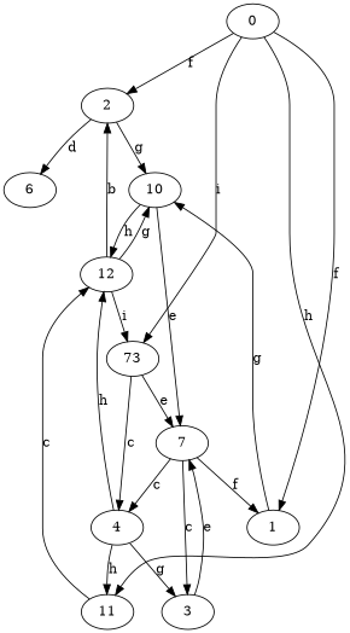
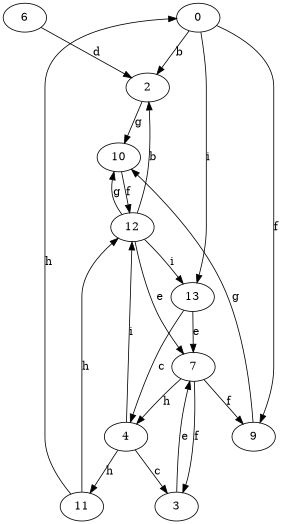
  strict digraph {
    0
    2
-   9 [label=1]
+   9
    11
-   13 [label=73]
+   13
    6
    10
    12
    7
    4
    3
-   0 -> 2 [label=f]
+   0 -> 2 [label=b]
    0 -> 9 [label=f]
-   0 -> 11 [label=h]
+   11 -> 0 [label=h]
    0 -> 13 [label=i]
-   2 -> 6 [label=d]
+   6 -> 2 [label=d]
    2 -> 10 [label=g]
    9 -> 10 [label=g]
-   11 -> 12 [label=c]
+   11 -> 12 [label=h]
    13 -> 7 [label=e]
    13 -> 4 [label=c]
-   10 -> 12 [label=h]
+   10 -> 12 [label=f]
    12 -> 2 [label=b]
    12 -> 13 [label=i]
    12 -> 10 [label=g]
-   10 -> 7 [label=e]
+   12 -> 7 [label=e]
    7 -> 9 [label=f]
-   7 -> 4 [label=c]
-   7 -> 3 [label=c]
+   7 -> 4 [label=h]
+   7 -> 3 [label=f]
    4 -> 11 [label=h]
-   4 -> 12 [label=h]
-   4 -> 3 [label=g]
+   4 -> 12 [label=i]
+   4 -> 3 [label=c]
    3 -> 7 [label=e]
  }
